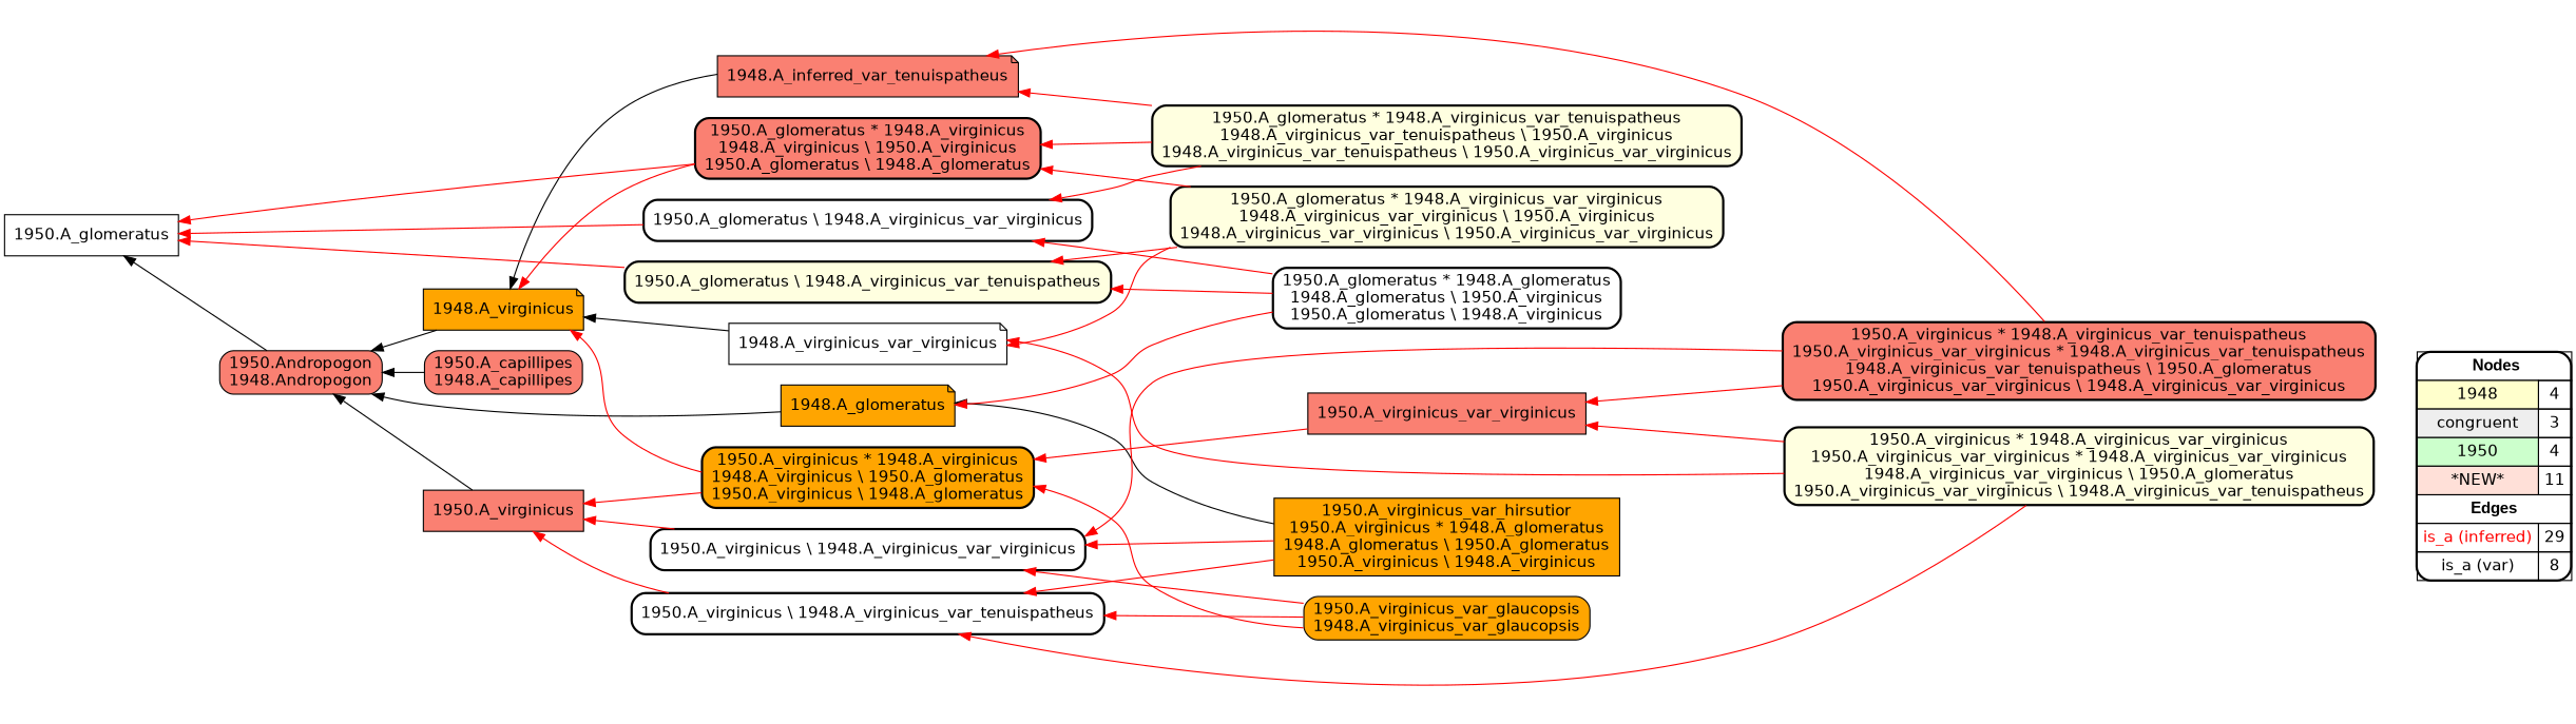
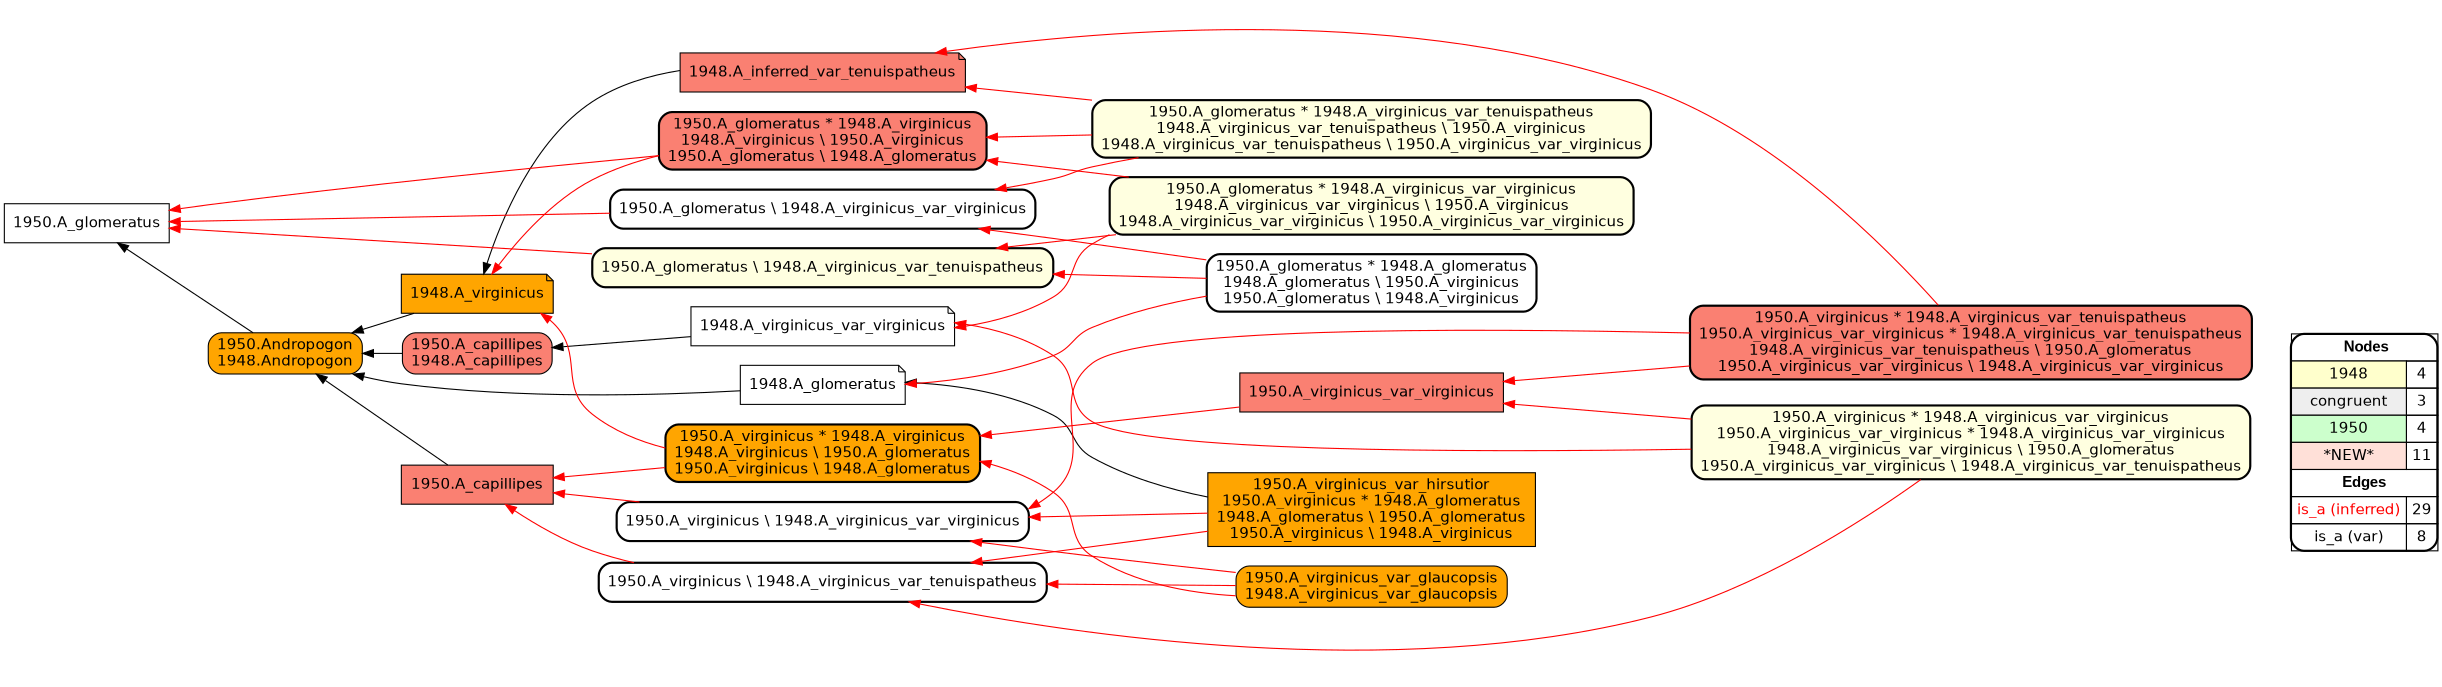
  digraph {
    rankdir=RL
    node [fillcolor=white fontname=helvetica shape=box style="filled,rounded,bold"]
    edge [arrowhead=normal color="#FF0000" constraint=true penwidth=1 style=solid]
    n1 [label=<   <TABLE BORDER="0" CELLBORDER="1" CELLSPACING="0" CELLPADDING="4">  <TR> <TD COLSPAN="2"><font face="Arial Black"> Nodes</font></TD> </TR>  <TR>   <TD bgcolor="#FFFFCC" fontname="helvetica">1948</TD>   <TD>4</TD>   </TR>  <TR>   <TD bgcolor="#EEEEEE" fontname="helvetica">congruent</TD>   <TD>3</TD>   </TR>  <TR>   <TD bgcolor="#CCFFCC" fontname="helvetica">1950</TD>   <TD>4</TD>   </TR>  <TR>   <TD bgcolor="#FFE0D8" fontname="helvetica">*NEW*</TD>   <TD>11</TD>   </TR>  <TR> <TD COLSPAN="2"><font face = "Arial Black"> Edges </font></TD> </TR>  <TR>   <TD><font color ="#FF0000">is_a (inferred)</font></TD><TD>29</TD> </TR> <TR>   <TD><font color ="#000000">is_a (var)</font></TD><TD>8</TD> </TR> </TABLE>   > margin=0]
    "1948.A_virginicus_var_virginicus" [shape=note style=filled]
    "1948.A_virginicus" [fillcolor=orange shape=note style=filled]
-   "1950.Andropogon\n1948.Andropogon" [fillcolor=salmon style="filled,rounded"]
+   "1950.Andropogon\n1948.Andropogon" [fillcolor=orange style="filled,rounded"]
    "1950.A_glomeratus" [style=filled]
    n6 [fillcolor=salmon label="1948.A_inferred_var_tenuispatheus" shape=note style=filled]
-   "1948.A_glomeratus" [fillcolor=orange shape=note style=filled]
+   "1948.A_glomeratus" [shape=note style=filled]
    "1950.A_virginicus_var_glaucopsis\n1948.A_virginicus_var_glaucopsis" [fillcolor=orange style="filled,rounded"]
    "1950.A_virginicus * 1948.A_virginicus\n1948.A_virginicus \\ 1950.A_glomeratus\n1950.A_virginicus \\ 1948.A_glomeratus" [fillcolor=orange]
    "1950.A_virginicus \\ 1948.A_virginicus_var_virginicus"
    "1950.A_virginicus \\ 1948.A_virginicus_var_tenuispatheus"
-   "1950.A_virginicus" [fillcolor=salmon style=filled]
+   "1950.A_virginicus" [fillcolor=salmon style=filled label="1950.A_capillipes"]
    "1950.A_capillipes\n1948.A_capillipes" [fillcolor=salmon style="filled,rounded"]
    "1950.A_virginicus_var_hirsutior\n1950.A_virginicus * 1948.A_glomeratus\n1948.A_glomeratus \\ 1950.A_glomeratus\n1950.A_virginicus \\ 1948.A_virginicus" [fillcolor=orange style=filled]
    "1950.A_virginicus_var_virginicus" [fillcolor=salmon style=filled]
    "1950.A_virginicus * 1948.A_virginicus_var_tenuispatheus\n1950.A_virginicus_var_virginicus * 1948.A_virginicus_var_tenuispatheus\n1948.A_virginicus_var_tenuispatheus \\ 1950.A_glomeratus\n1950.A_virginicus_var_virginicus \\ 1948.A_virginicus_var_virginicus" [fillcolor=salmon]
    "1950.A_glomeratus * 1948.A_virginicus\n1948.A_virginicus \\ 1950.A_virginicus\n1950.A_glomeratus \\ 1948.A_glomeratus" [fillcolor=salmon]
    "1950.A_glomeratus \\ 1948.A_virginicus_var_virginicus"
    "1950.A_virginicus * 1948.A_virginicus_var_virginicus\n1950.A_virginicus_var_virginicus * 1948.A_virginicus_var_virginicus\n1948.A_virginicus_var_virginicus \\ 1950.A_glomeratus\n1950.A_virginicus_var_virginicus \\ 1948.A_virginicus_var_tenuispatheus" [fillcolor=lightyellow]
    "1950.A_glomeratus * 1948.A_glomeratus\n1948.A_glomeratus \\ 1950.A_virginicus\n1950.A_glomeratus \\ 1948.A_virginicus"
    "1950.A_glomeratus \\ 1948.A_virginicus_var_tenuispatheus" [fillcolor=lightyellow]
    "1950.A_glomeratus * 1948.A_virginicus_var_virginicus\n1948.A_virginicus_var_virginicus \\ 1950.A_virginicus\n1948.A_virginicus_var_virginicus \\ 1950.A_virginicus_var_virginicus" [fillcolor=lightyellow]
    "1950.A_glomeratus * 1948.A_virginicus_var_tenuispatheus\n1948.A_virginicus_var_tenuispatheus \\ 1950.A_virginicus\n1948.A_virginicus_var_tenuispatheus \\ 1950.A_virginicus_var_virginicus" [fillcolor=lightyellow]
    subgraph sub_1 {
      rank=source
      n1
    }
-   "1948.A_virginicus_var_virginicus" -> "1948.A_virginicus" [color="#000000"]
+   "1948.A_virginicus_var_virginicus" -> "1950.A_capillipes\n1948.A_capillipes" [color="#000000"]
    "1948.A_virginicus" -> "1950.Andropogon\n1948.Andropogon" [color="#000000"]
    "1950.Andropogon\n1948.Andropogon" -> "1950.A_glomeratus" [color="#000000"]
    n6 -> "1948.A_virginicus" [color="#000000"]
    "1948.A_glomeratus" -> "1950.Andropogon\n1948.Andropogon" [color="#000000"]
    "1950.A_virginicus_var_glaucopsis\n1948.A_virginicus_var_glaucopsis" -> "1950.A_virginicus * 1948.A_virginicus\n1948.A_virginicus \\ 1950.A_glomeratus\n1950.A_virginicus \\ 1948.A_glomeratus"
    "1950.A_virginicus_var_glaucopsis\n1948.A_virginicus_var_glaucopsis" -> "1950.A_virginicus \\ 1948.A_virginicus_var_virginicus"
    "1950.A_virginicus_var_glaucopsis\n1948.A_virginicus_var_glaucopsis" -> "1950.A_virginicus \\ 1948.A_virginicus_var_tenuispatheus"
    "1950.A_virginicus * 1948.A_virginicus\n1948.A_virginicus \\ 1950.A_glomeratus\n1950.A_virginicus \\ 1948.A_glomeratus" -> "1948.A_virginicus"
    "1950.A_virginicus * 1948.A_virginicus\n1948.A_virginicus \\ 1950.A_glomeratus\n1950.A_virginicus \\ 1948.A_glomeratus" -> "1950.A_virginicus"
    "1950.A_virginicus \\ 1948.A_virginicus_var_virginicus" -> "1950.A_virginicus"
    "1950.A_virginicus \\ 1948.A_virginicus_var_tenuispatheus" -> "1950.A_virginicus"
    "1950.A_virginicus" -> "1950.Andropogon\n1948.Andropogon" [color="#000000"]
    "1950.A_capillipes\n1948.A_capillipes" -> "1950.Andropogon\n1948.Andropogon" [color="#000000"]
    "1950.A_virginicus_var_hirsutior\n1950.A_virginicus * 1948.A_glomeratus\n1948.A_glomeratus \\ 1950.A_glomeratus\n1950.A_virginicus \\ 1948.A_virginicus" -> "1948.A_glomeratus" [color="#000000"]
    "1950.A_virginicus_var_hirsutior\n1950.A_virginicus * 1948.A_glomeratus\n1948.A_glomeratus \\ 1950.A_glomeratus\n1950.A_virginicus \\ 1948.A_virginicus" -> "1950.A_virginicus \\ 1948.A_virginicus_var_virginicus"
    "1950.A_virginicus_var_hirsutior\n1950.A_virginicus * 1948.A_glomeratus\n1948.A_glomeratus \\ 1950.A_glomeratus\n1950.A_virginicus \\ 1948.A_virginicus" -> "1950.A_virginicus \\ 1948.A_virginicus_var_tenuispatheus"
    "1950.A_virginicus_var_virginicus" -> "1950.A_virginicus * 1948.A_virginicus\n1948.A_virginicus \\ 1950.A_glomeratus\n1950.A_virginicus \\ 1948.A_glomeratus"
    "1950.A_virginicus * 1948.A_virginicus_var_tenuispatheus\n1950.A_virginicus_var_virginicus * 1948.A_virginicus_var_tenuispatheus\n1948.A_virginicus_var_tenuispatheus \\ 1950.A_glomeratus\n1950.A_virginicus_var_virginicus \\ 1948.A_virginicus_var_virginicus" -> n6
    "1950.A_virginicus * 1948.A_virginicus_var_tenuispatheus\n1950.A_virginicus_var_virginicus * 1948.A_virginicus_var_tenuispatheus\n1948.A_virginicus_var_tenuispatheus \\ 1950.A_glomeratus\n1950.A_virginicus_var_virginicus \\ 1948.A_virginicus_var_virginicus" -> "1950.A_virginicus \\ 1948.A_virginicus_var_virginicus"
    "1950.A_virginicus * 1948.A_virginicus_var_tenuispatheus\n1950.A_virginicus_var_virginicus * 1948.A_virginicus_var_tenuispatheus\n1948.A_virginicus_var_tenuispatheus \\ 1950.A_glomeratus\n1950.A_virginicus_var_virginicus \\ 1948.A_virginicus_var_virginicus" -> "1950.A_virginicus_var_virginicus"
    "1950.A_glomeratus * 1948.A_virginicus\n1948.A_virginicus \\ 1950.A_virginicus\n1950.A_glomeratus \\ 1948.A_glomeratus" -> "1948.A_virginicus"
    "1950.A_glomeratus * 1948.A_virginicus\n1948.A_virginicus \\ 1950.A_virginicus\n1950.A_glomeratus \\ 1948.A_glomeratus" -> "1950.A_glomeratus"
    "1950.A_glomeratus \\ 1948.A_virginicus_var_virginicus" -> "1950.A_glomeratus"
    "1950.A_virginicus * 1948.A_virginicus_var_virginicus\n1950.A_virginicus_var_virginicus * 1948.A_virginicus_var_virginicus\n1948.A_virginicus_var_virginicus \\ 1950.A_glomeratus\n1950.A_virginicus_var_virginicus \\ 1948.A_virginicus_var_tenuispatheus" -> "1948.A_virginicus_var_virginicus"
    "1950.A_virginicus * 1948.A_virginicus_var_virginicus\n1950.A_virginicus_var_virginicus * 1948.A_virginicus_var_virginicus\n1948.A_virginicus_var_virginicus \\ 1950.A_glomeratus\n1950.A_virginicus_var_virginicus \\ 1948.A_virginicus_var_tenuispatheus" -> "1950.A_virginicus \\ 1948.A_virginicus_var_tenuispatheus"
    "1950.A_virginicus * 1948.A_virginicus_var_virginicus\n1950.A_virginicus_var_virginicus * 1948.A_virginicus_var_virginicus\n1948.A_virginicus_var_virginicus \\ 1950.A_glomeratus\n1950.A_virginicus_var_virginicus \\ 1948.A_virginicus_var_tenuispatheus" -> "1950.A_virginicus_var_virginicus"
    "1950.A_glomeratus * 1948.A_glomeratus\n1948.A_glomeratus \\ 1950.A_virginicus\n1950.A_glomeratus \\ 1948.A_virginicus" -> "1948.A_glomeratus"
    "1950.A_glomeratus * 1948.A_glomeratus\n1948.A_glomeratus \\ 1950.A_virginicus\n1950.A_glomeratus \\ 1948.A_virginicus" -> "1950.A_glomeratus \\ 1948.A_virginicus_var_virginicus"
    "1950.A_glomeratus * 1948.A_glomeratus\n1948.A_glomeratus \\ 1950.A_virginicus\n1950.A_glomeratus \\ 1948.A_virginicus" -> "1950.A_glomeratus \\ 1948.A_virginicus_var_tenuispatheus"
    "1950.A_glomeratus \\ 1948.A_virginicus_var_tenuispatheus" -> "1950.A_glomeratus"
    "1950.A_glomeratus * 1948.A_virginicus_var_virginicus\n1948.A_virginicus_var_virginicus \\ 1950.A_virginicus\n1948.A_virginicus_var_virginicus \\ 1950.A_virginicus_var_virginicus" -> "1948.A_virginicus_var_virginicus"
    "1950.A_glomeratus * 1948.A_virginicus_var_virginicus\n1948.A_virginicus_var_virginicus \\ 1950.A_virginicus\n1948.A_virginicus_var_virginicus \\ 1950.A_virginicus_var_virginicus" -> "1950.A_glomeratus * 1948.A_virginicus\n1948.A_virginicus \\ 1950.A_virginicus\n1950.A_glomeratus \\ 1948.A_glomeratus"
    "1950.A_glomeratus * 1948.A_virginicus_var_virginicus\n1948.A_virginicus_var_virginicus \\ 1950.A_virginicus\n1948.A_virginicus_var_virginicus \\ 1950.A_virginicus_var_virginicus" -> "1950.A_glomeratus \\ 1948.A_virginicus_var_tenuispatheus"
    "1950.A_glomeratus * 1948.A_virginicus_var_tenuispatheus\n1948.A_virginicus_var_tenuispatheus \\ 1950.A_virginicus\n1948.A_virginicus_var_tenuispatheus \\ 1950.A_virginicus_var_virginicus" -> n6
    "1950.A_glomeratus * 1948.A_virginicus_var_tenuispatheus\n1948.A_virginicus_var_tenuispatheus \\ 1950.A_virginicus\n1948.A_virginicus_var_tenuispatheus \\ 1950.A_virginicus_var_virginicus" -> "1950.A_glomeratus * 1948.A_virginicus\n1948.A_virginicus \\ 1950.A_virginicus\n1950.A_glomeratus \\ 1948.A_glomeratus"
    "1950.A_glomeratus * 1948.A_virginicus_var_tenuispatheus\n1948.A_virginicus_var_tenuispatheus \\ 1950.A_virginicus\n1948.A_virginicus_var_tenuispatheus \\ 1950.A_virginicus_var_virginicus" -> "1950.A_glomeratus \\ 1948.A_virginicus_var_virginicus"
  }
